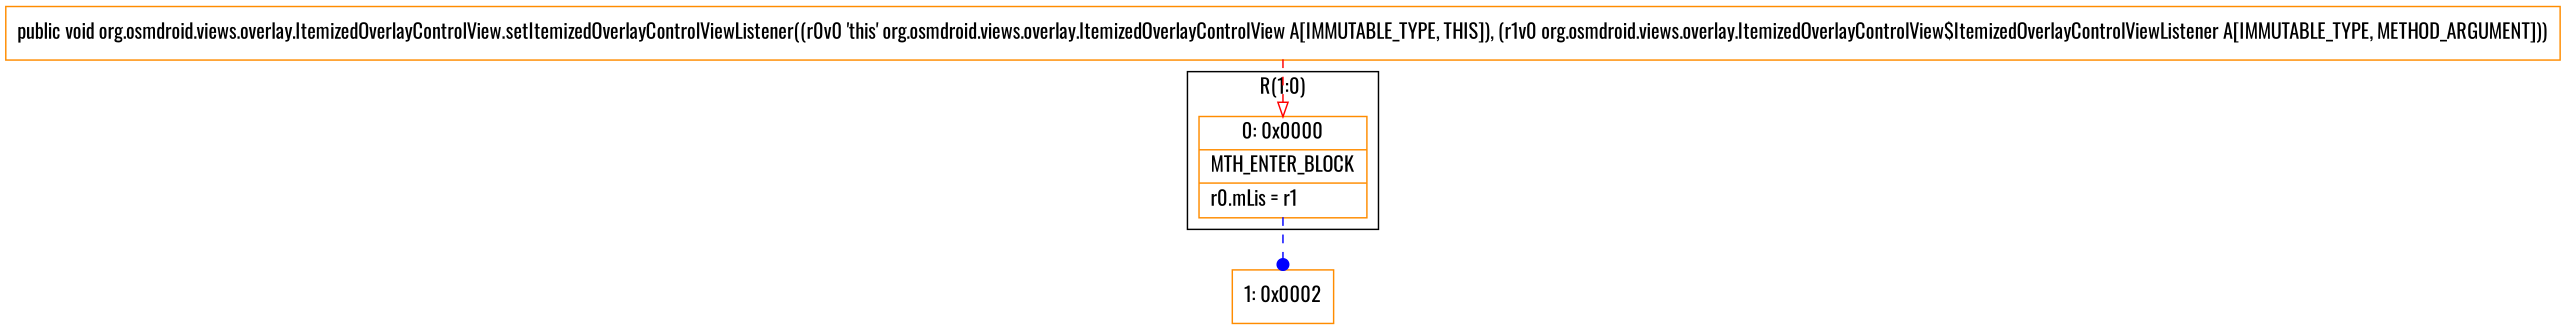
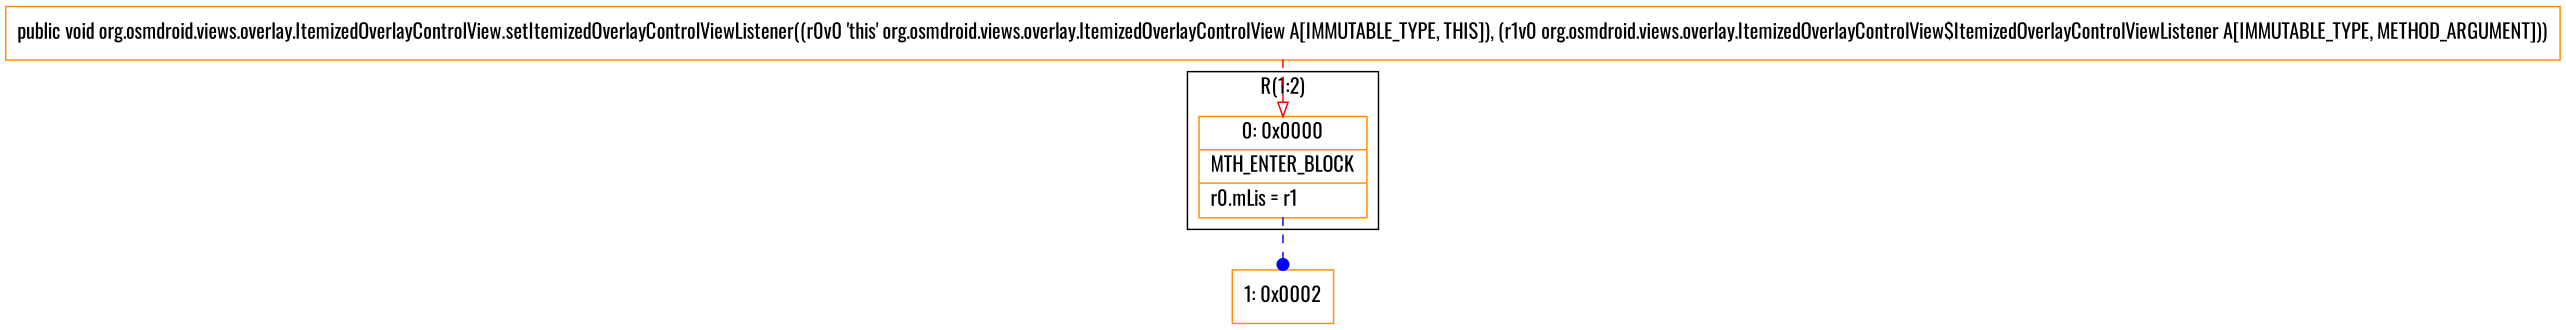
  digraph {
    fontname=Oswald
    node [color=darkorange shape=record fontname=Oswald]
    edge [style=dashed fontname=Oswald]
    n1 [label="{0\:\ 0x0000|MTH_ENTER_BLOCK\l|r0.mLis = r1\l}"]
    n2 [label="{1\:\ 0x0002}"]
    n3 [label="{public void org.osmdroid.views.overlay.ItemizedOverlayControlView.setItemizedOverlayControlViewListener((r0v0 'this' org.osmdroid.views.overlay.ItemizedOverlayControlView A[IMMUTABLE_TYPE, THIS]), (r1v0 org.osmdroid.views.overlay.ItemizedOverlayControlView$ItemizedOverlayControlViewListener A[IMMUTABLE_TYPE, METHOD_ARGUMENT])) }"]
    subgraph cluster_1 {
-     label="R(1:0)"
+     label="R(1:2)"
      n1
    }
    n1 -> n2 [color=blue arrowhead=dot]
    n3 -> n1 [color=red arrowhead=onormal]
  }
